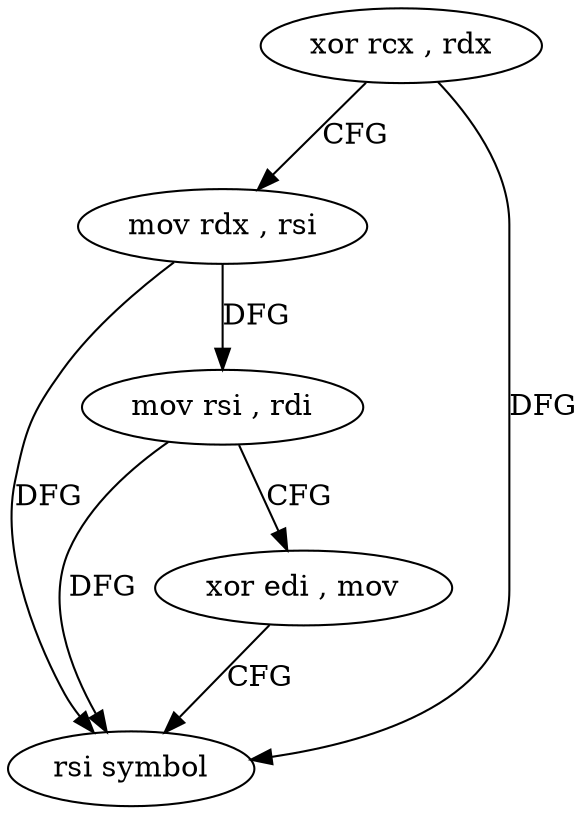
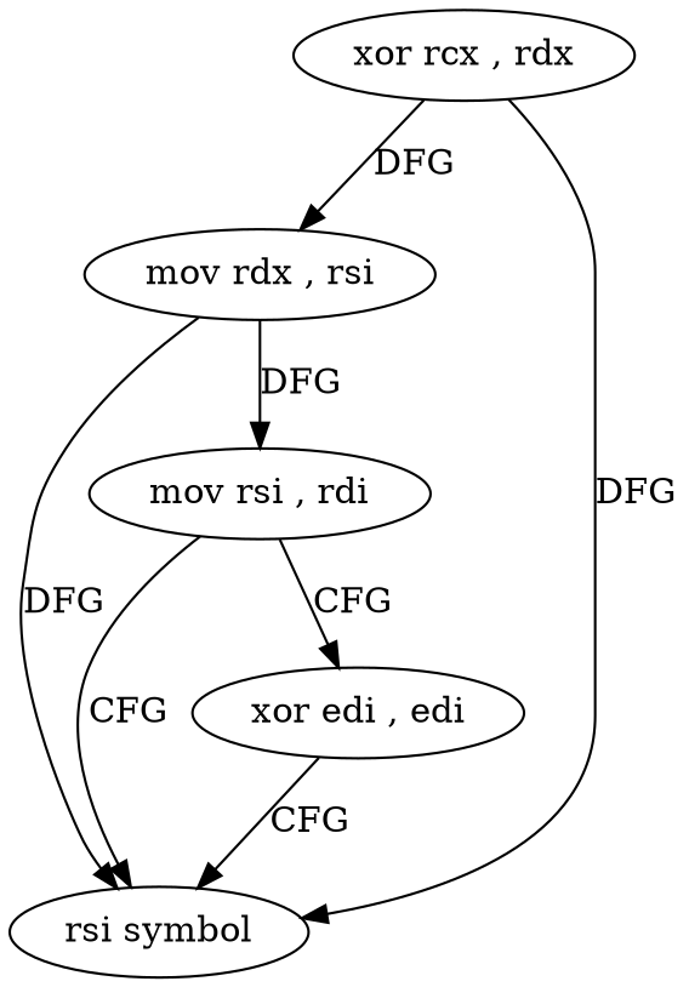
  digraph {
    n1 [label="xor rcx , rdx"]
    n2 [label="mov rdx , rsi"]
    n3 [label="rsi symbol"]
    n4 [label="mov rsi , rdi"]
-   n5 [label="xor edi , mov"]
-   n1 -> n2 [label=CFG]
+   n5 [label="xor edi , edi"]
+   n1 -> n2 [label=DFG]
    n1 -> n3 [label=DFG]
    n2 -> n3 [label=DFG]
    n2 -> n4 [label=DFG]
-   n4 -> n3 [label=DFG]
+   n4 -> n3 [label=CFG]
    n4 -> n5 [label=CFG]
    n5 -> n3 [label=CFG]
  }
